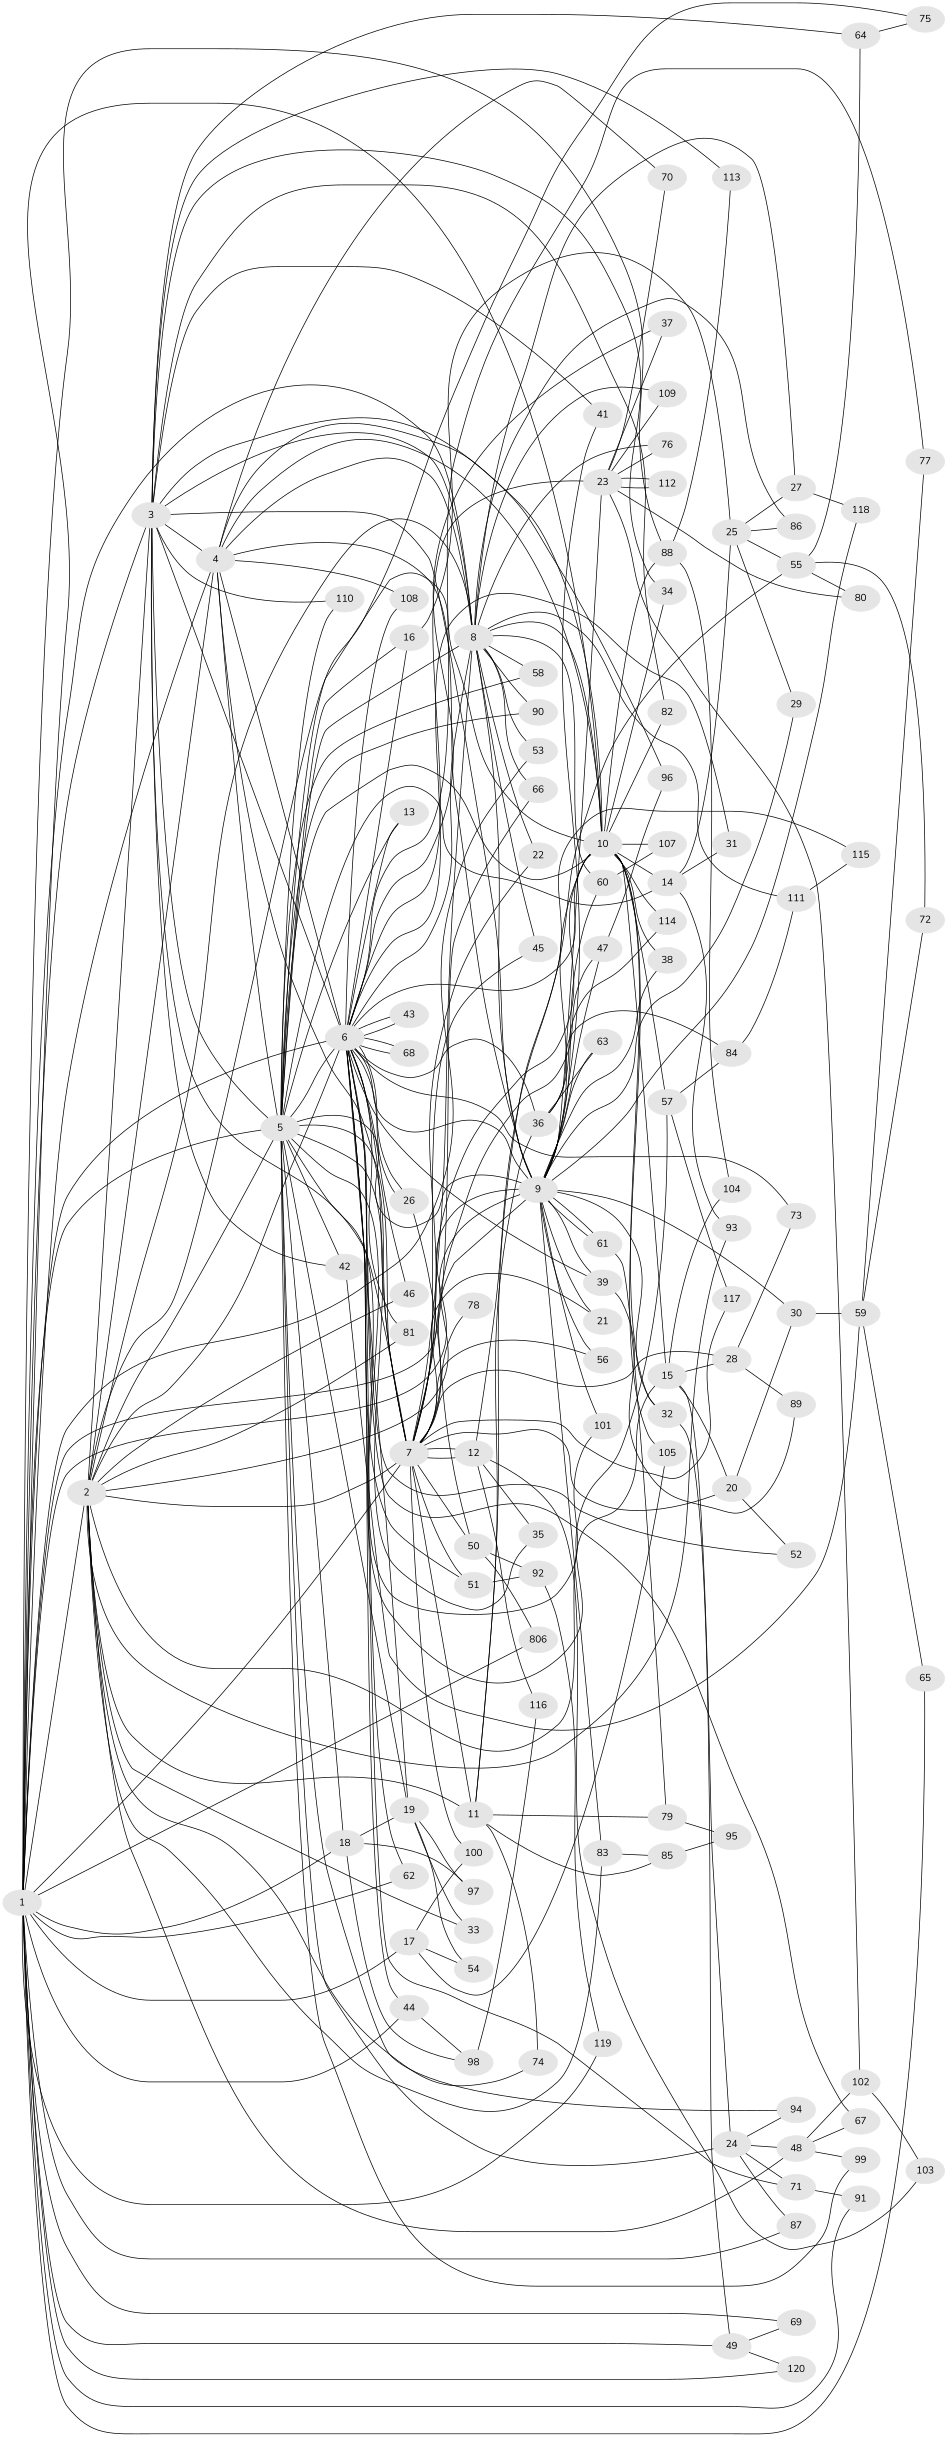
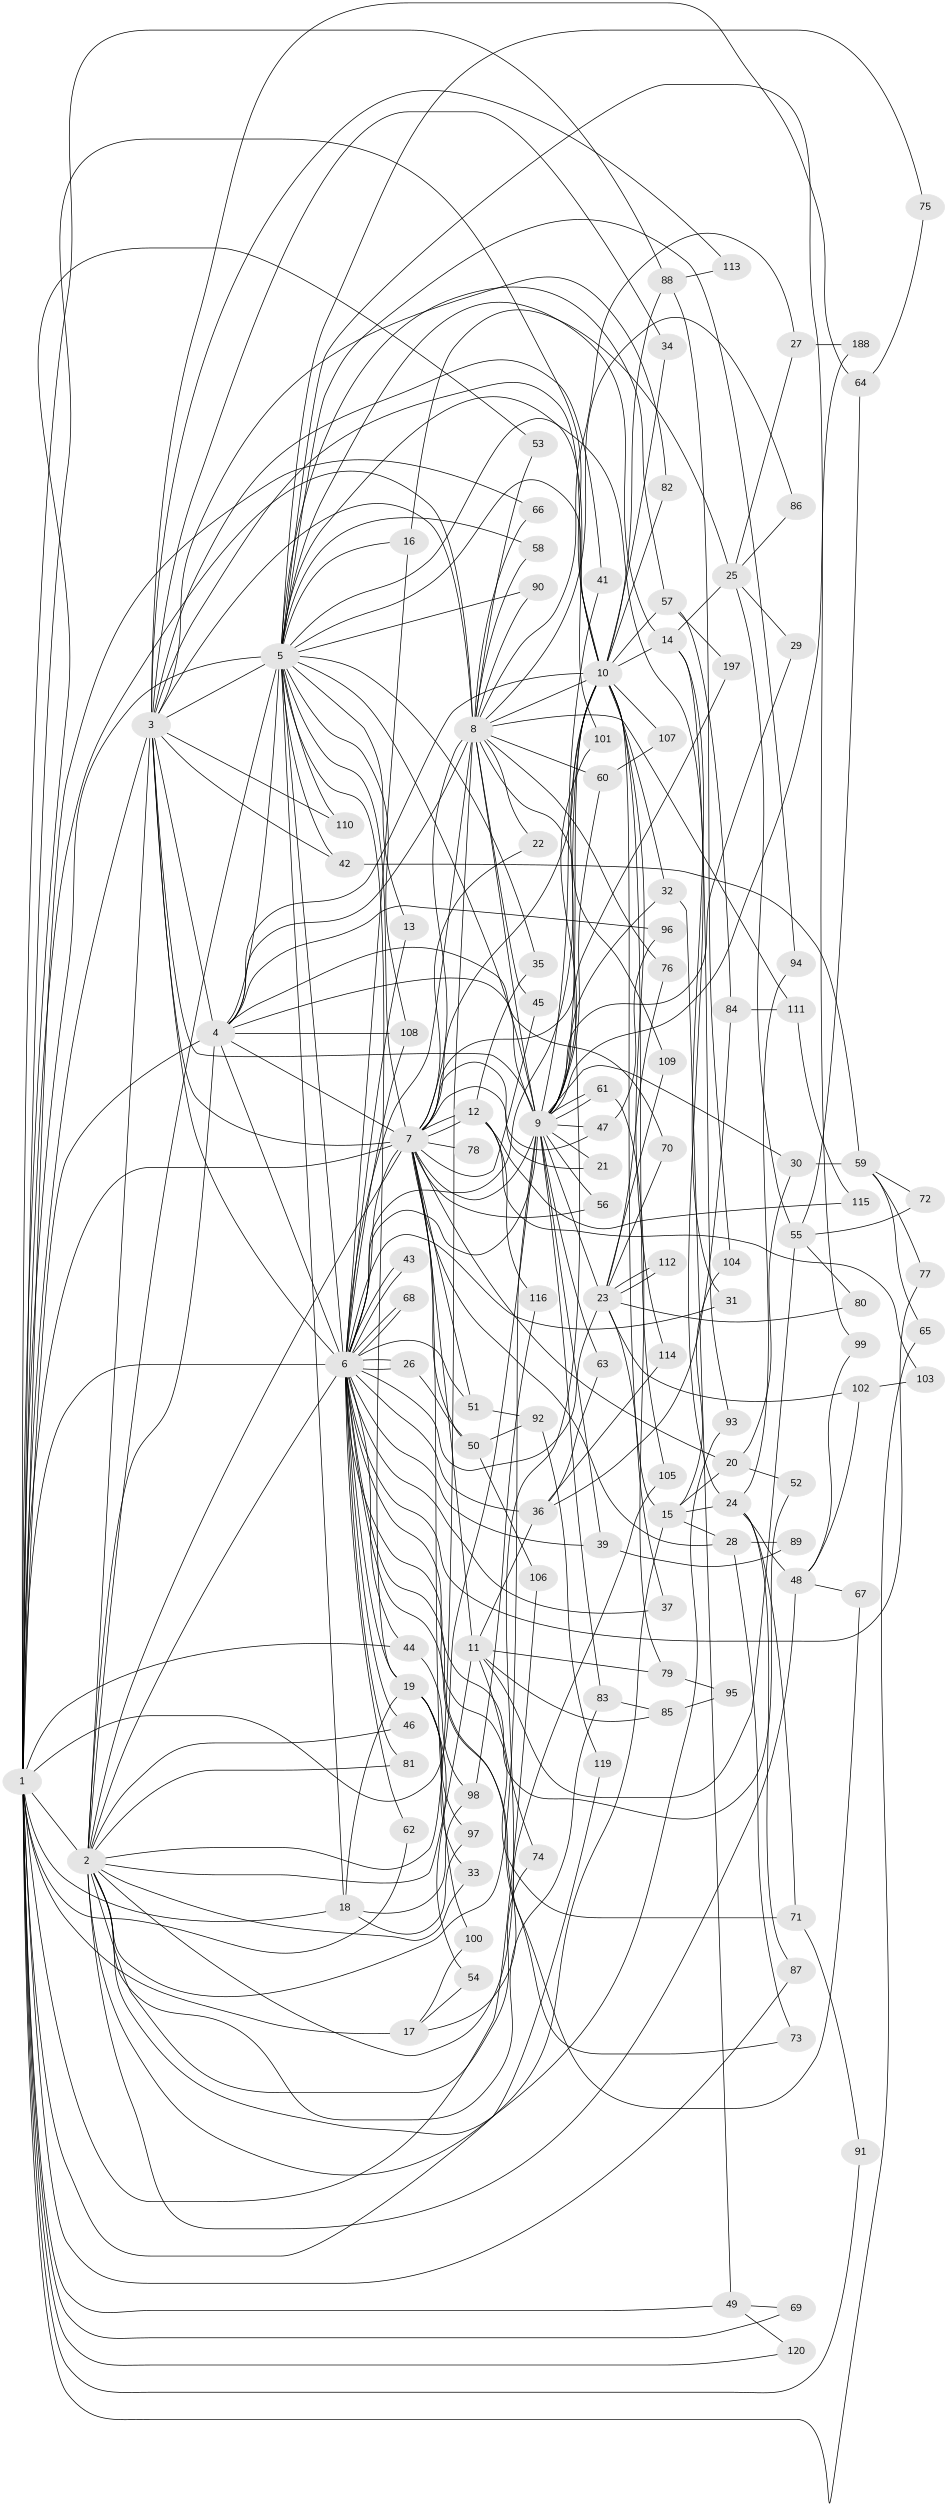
  graph {
    fontname=Nunito
    rankdir=LR
    node [color=gray90 fontname=Nunito style=filled]
    edge [fontname=Nunito]
    1
    2
    3
    4
    5
    6
    7
    8
    9
    10
    17
    18
    44
    49
    53
    62
    65
    66
    69
    87
    88
    91
-   106 [label=806]
+   106
    119
    120
    11
    15
    33
    46
    48
    74
    81
    83
    93
    34
    41
    42
    64
    82
    110
    113
    70
    96
    108
    13
    14
    16
    24
    35
    57
    58
    75
    90
    94
    99
    101
    19
    23
    26
    31
    36
    37
    39
    43
    51
    52
    67
    68
    71
    73
    77
    12
    20
    21
    22
    28
    45
    47
    50
    56
    78
    100
-   117
+   117 [label=197]
    27
    60
    76
    86
    109
    111
    29
    30
    32
-   38
    61
    63
-   118
+   118 [label=188]
    105
    107
    114
    54
    97
    98
    104
    55
    79
    85
    102
    59
    25
    84
    80
    112
    89
    92
    103
    115
    116
    72
    95
    1 -- 2
    1 -- 3
    1 -- 4
    1 -- 5
    1 -- 6
    1 -- 7
    1 -- 8
    1 -- 9
    1 -- 10
    1 -- 17
    1 -- 18
    1 -- 44
    1 -- 49
    1 -- 53
    1 -- 62
    1 -- 65
    1 -- 66
    1 -- 69
    1 -- 87
    1 -- 88
    1 -- 91
    1 -- 106
    1 -- 119
    1 -- 120
    2 -- 3
    2 -- 4
    2 -- 5
    2 -- 6
    2 -- 7
    2 -- 8
    2 -- 9
    2 -- 10
    2 -- 11
    2 -- 15
    2 -- 33
    2 -- 46
    2 -- 48
    2 -- 74
    2 -- 81
    2 -- 83
    2 -- 93
    3 -- 4
    3 -- 5
    3 -- 6
    3 -- 7
    3 -- 8
    3 -- 9
    3 -- 10
    3 -- 34
    3 -- 41
    3 -- 42
    3 -- 64
    3 -- 82
    3 -- 110
    3 -- 113
    4 -- 5
    4 -- 6
    4 -- 7
    4 -- 8
    4 -- 9
    4 -- 10
    4 -- 70
    4 -- 96
    4 -- 108
    5 -- 6
    5 -- 7
-   5 -- 8
+   5 -- 108
    5 -- 9
    5 -- 10
    5 -- 18
    5 -- 42
    5 -- 110
    5 -- 13
    5 -- 14
    5 -- 16
    5 -- 24
    5 -- 35
    5 -- 57
    5 -- 58
    5 -- 75
    5 -- 90
    5 -- 94
    5 -- 99
    5 -- 101
    5 -- 19
    6 -- 7
    6 -- 8
    6 -- 9
    6 -- 10
    6 -- 44
    6 -- 62
    6 -- 46
    6 -- 81
    6 -- 108
    6 -- 13
    6 -- 16
    6 -- 19
    6 -- 23
    6 -- 26
    6 -- 26
    6 -- 31
    6 -- 36
    6 -- 37
    6 -- 39
    6 -- 43
    6 -- 43
    6 -- 51
    6 -- 52
    6 -- 67
    6 -- 68
    6 -- 68
    6 -- 71
    6 -- 73
    6 -- 77
    7 -- 8
    7 -- 9
    7 -- 10
    7 -- 11
    7 -- 51
    7 -- 12
    7 -- 12
    7 -- 20
    7 -- 21
    7 -- 22
    7 -- 28
    7 -- 45
    7 -- 47
    7 -- 50
    7 -- 56
    7 -- 78
    7 -- 100
    7 -- 117
    8 -- 9
    8 -- 10
    8 -- 53
    8 -- 66
    8 -- 58
    8 -- 90
    8 -- 22
    8 -- 45
    8 -- 27
    8 -- 60
    8 -- 76
    8 -- 86
    8 -- 109
    8 -- 111
    9 -- 10
    9 -- 83
    9 -- 41
    9 -- 101
    9 -- 23
    9 -- 39
    9 -- 21
    9 -- 47
    9 -- 56
    9 -- 60
    9 -- 29
    9 -- 30
    9 -- 32
-   9 -- 38
    9 -- 61
    9 -- 61
    9 -- 63
    9 -- 118
    10 -- 88
    10 -- 15
    10 -- 34
    10 -- 82
    10 -- 14
    10 -- 57
    10 -- 32
-   10 -- 38
    10 -- 105
    10 -- 107
    10 -- 114
    17 -- 100
    17 -- 105
    17 -- 54
    18 -- 19
    18 -- 97
    18 -- 98
    44 -- 98
    49 -- 69
    49 -- 120
    88 -- 113
    88 -- 104
    11 -- 74
    11 -- 36
    11 -- 55
    11 -- 79
    11 -- 85
    15 -- 24
    15 -- 20
    15 -- 28
    15 -- 104
    48 -- 99
    48 -- 67
    48 -- 102
    83 -- 85
    42 -- 59
    64 -- 75
    14 -- 93
    14 -- 31
    14 -- 25
    16 -- 25
    24 -- 87
    24 -- 48
    24 -- 94
    24 -- 71
    57 -- 117
    57 -- 84
    19 -- 33
    19 -- 54
    19 -- 97
    23 -- 70
    23 -- 37
    23 -- 76
    23 -- 109
    23 -- 102
    23 -- 80
    23 -- 112
    23 -- 112
    26 -- 50
    36 -- 63
    36 -- 114
    36 -- 84
    39 -- 89
    51 -- 92
    71 -- 91
    12 -- 35
    12 -- 103
    12 -- 115
    12 -- 116
    20 -- 52
    20 -- 30
    28 -- 73
    28 -- 89
    47 -- 96
    50 -- 106
    50 -- 92
    27 -- 118
    60 -- 107
    111 -- 115
    30 -- 59
    32 -- 49
    61 -- 79
    98 -- 116
    55 -- 64
    55 -- 80
    55 -- 72
    79 -- 95
    85 -- 95
    102 -- 103
    59 -- 65
    59 -- 77
    59 -- 72
    25 -- 27
    25 -- 86
    25 -- 29
    25 -- 55
    84 -- 111
    92 -- 119
  }
